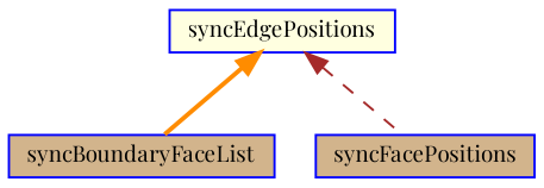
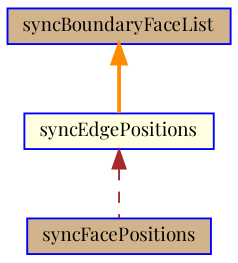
  digraph {
    fontname="Playfair Display"
    rankdir=TB
    node [color=blue fillcolor=tan fontname="Playfair Display" fontsize=10 shape=record style=filled]
    edge [dir=back fontname="Playfair Display" fontsize=10 labelfontname=Helvetica labelfontsize=10]
    n1 [fontcolor=black height=0.2 label=syncBoundaryFaceList width=0.4]
    n2 [fillcolor=lightyellow height=0.2 label=syncEdgePositions width=0.4]
    n3 [height=0.2 label=syncFacePositions width=0.4]
-   n2 -> n1 [color=darkorange style=bold]
+   n1 -> n2 [color=darkorange style=bold]
    n2 -> n3 [color=brown style=dashed]
  }
